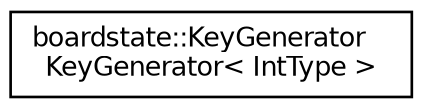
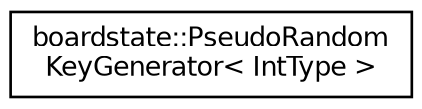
  digraph {
    rankdir=LR
-   n1 [color=black fillcolor=white fontname=Helvetica fontsize=10 height=0.2 label="boardstate::KeyGenerator\lKeyGenerator\< IntType \>" shape=record style=filled width=0.4]
+   n1 [color=black fillcolor=white fontname=Helvetica fontsize=10 height=0.2 label="boardstate::PseudoRandom\lKeyGenerator\< IntType \>" shape=record style=filled width=0.4]
  }
